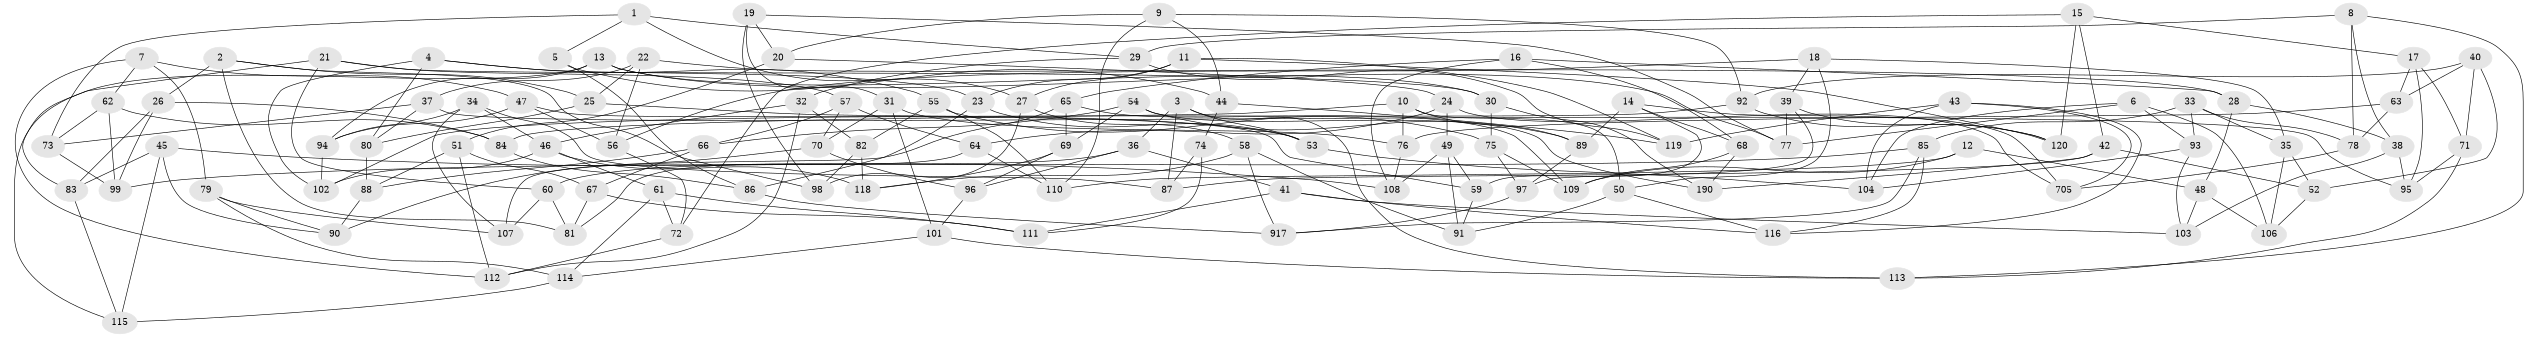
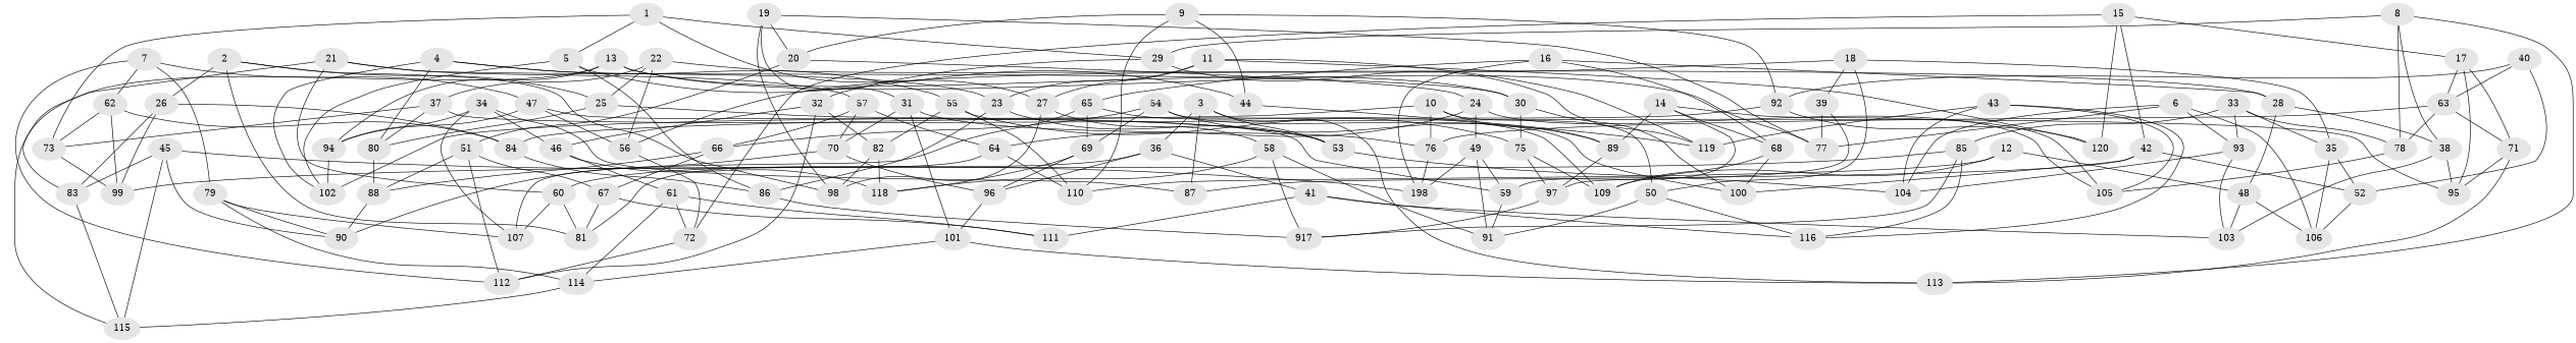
  graph {
    node [color=gray90 style=filled]
    1
    5
    27
    29
    73
    102
    44
    86
    98
    58
    119
    32
    99
    2
    25
    26
    81
    53
    80
    84
    83
    3
    36
    87
    113
    60
    41
    96
    104
    4
    23
    55
    110
    75
    82
    88
-   74
    n38 [label=917]
    6
    77
    93
    106
    103
    7
    47
    62
    79
    112
    94
    59
    56
    107
    90
    114
    8
    38
    78
    95
-   105 [label=705]
+   105
    9
    20
    92
    24
    51
    120
    10
    50
    76
    89
    116
    91
-   108
+   108 [label=198]
    97
    11
    12
    48
    109
    111
    13
    30
    115
-   100 [label=190]
+   100
    14
    68
    15
    17
    42
    72
    63
    71
    52
    16
    28
    65
    69
    18
    35
    39
    19
    31
    70
    101
    49
    64
    67
    21
    57
    66
    22
    37
    118
    46
    61
    33
    85
    34
    40
    43
    45
    54
    1 -- 5
    1 -- 27
    1 -- 29
    1 -- 73
-   46 -- 102
+   5 -- 102
    5 -- 44
    5 -- 86
    27 -- 98
    27 -- 58
    29 -- 119
    29 -- 32
    73 -- 99
    44 -- 119
-   44 -- 74
    86 -- n38
    58 -- n38
    58 -- 91
    58 -- 118
    32 -- 82
    32 -- 112
    32 -- 46
    2 -- 98
    2 -- 25
    2 -- 26
    2 -- 81
    25 -- 53
    25 -- 80
    26 -- 99
    26 -- 84
    26 -- 83
    53 -- 104
    80 -- 88
    84 -- 86
    83 -- 115
    3 -- 53
    3 -- 36
    3 -- 87
    3 -- 113
    36 -- 60
    36 -- 41
    36 -- 96
    60 -- 81
    60 -- 107
    41 -- 103
    41 -- 116
    41 -- 111
    96 -- 101
    4 -- 102
    4 -- 80
    4 -- 23
    4 -- 55
    23 -- 86
    23 -- 53
    55 -- 110
    55 -- 75
    55 -- 82
    75 -- 97
    75 -- 109
    82 -- 98
    82 -- 118
    88 -- 90
-   74 -- 87
-   74 -- 111
    6 -- 104
    6 -- 77
    6 -- 93
    6 -- 106
    93 -- 104
    93 -- 103
    7 -- 47
    7 -- 62
    7 -- 79
    7 -- 112
    47 -- 94
    47 -- 59
    47 -- 56
    62 -- 73
    62 -- 99
    62 -- 84
    79 -- 107
    79 -- 90
    79 -- 114
    94 -- 102
    59 -- 91
    56 -- 72
    114 -- 115
    8 -- 29
    8 -- 113
    8 -- 38
    8 -- 78
    38 -- 103
    38 -- 95
    78 -- 105
    9 -- 44
    9 -- 110
    9 -- 20
    9 -- 92
    20 -- 24
    20 -- 51
    92 -- 102
    92 -- 120
    24 -- 105
    24 -- 49
    24 -- 64
    51 -- 88
    51 -- 112
    51 -- 67
    10 -- 84
    10 -- 50
    10 -- 76
    10 -- 89
    50 -- 116
    50 -- 91
    76 -- 108
    89 -- 97
    97 -- n38
    11 -- 27
    11 -- 119
    11 -- 23
    11 -- 120
    12 -- 110
    12 -- 48
    12 -- 109
    48 -- 106
    48 -- 103
    13 -- 77
    13 -- 94
    13 -- 30
    13 -- 115
    30 -- 75
    30 -- 100
    14 -- 59
    14 -- 105
    14 -- 89
    14 -- 68
    68 -- 109
    68 -- 100
    15 -- 120
    15 -- 17
    15 -- 42
    15 -- 72
    17 -- 95
    17 -- 63
    17 -- 71
    42 -- 87
    42 -- 100
    42 -- 52
    72 -- 112
    63 -- 78
    63 -- 76
    71 -- 113
    71 -- 95
    52 -- 106
    16 -- 108
    16 -- 68
    16 -- 28
    16 -- 65
    28 -- 38
    28 -- 48
    65 -- 107
    65 -- 109
    65 -- 69
    69 -- 96
    69 -- 118
    18 -- 56
    18 -- 50
    18 -- 35
    18 -- 39
    35 -- 106
    35 -- 52
    39 -- 77
-   39 -- 120
    39 -- 97
    19 -- 98
    19 -- 77
    19 -- 20
    19 -- 31
    31 -- 76
    31 -- 70
    31 -- 101
    70 -- 96
    70 -- 90
    101 -- 113
    101 -- 114
    49 -- 59
    49 -- 91
    49 -- 108
    64 -- 81
    64 -- 110
    67 -- 81
    67 -- 111
    21 -- 83
    21 -- 60
    21 -- 30
    21 -- 57
    57 -- 70
    57 -- 64
    57 -- 66
    66 -- 88
    66 -- 67
    22 -- 25
    22 -- 56
    22 -- 28
    22 -- 37
    37 -- 73
    37 -- 80
    37 -- 95
    46 -- 118
    46 -- 61
    61 -- 114
    61 -- 111
    61 -- 72
    33 -- 93
    33 -- 78
    33 -- 35
    33 -- 85
    85 -- 99
    85 -- n38
    85 -- 116
    34 -- 87
    34 -- 94
    34 -- 107
    34 -- 46
    40 -- 92
    40 -- 63
-   40 -- 71
+   63 -- 71
    40 -- 52
    43 -- 119
    43 -- 104
    43 -- 105
    43 -- 116
    45 -- 83
    45 -- 90
    45 -- 108
    45 -- 115
    54 -- 89
    54 -- 100
    54 -- 69
    54 -- 66
  }
